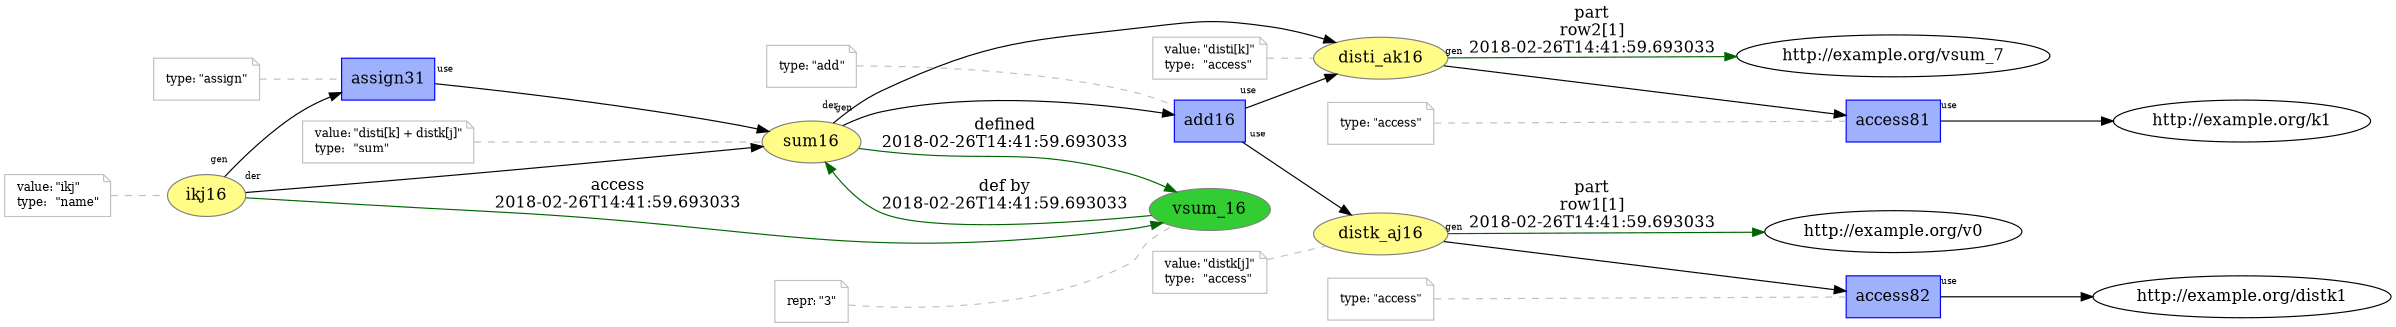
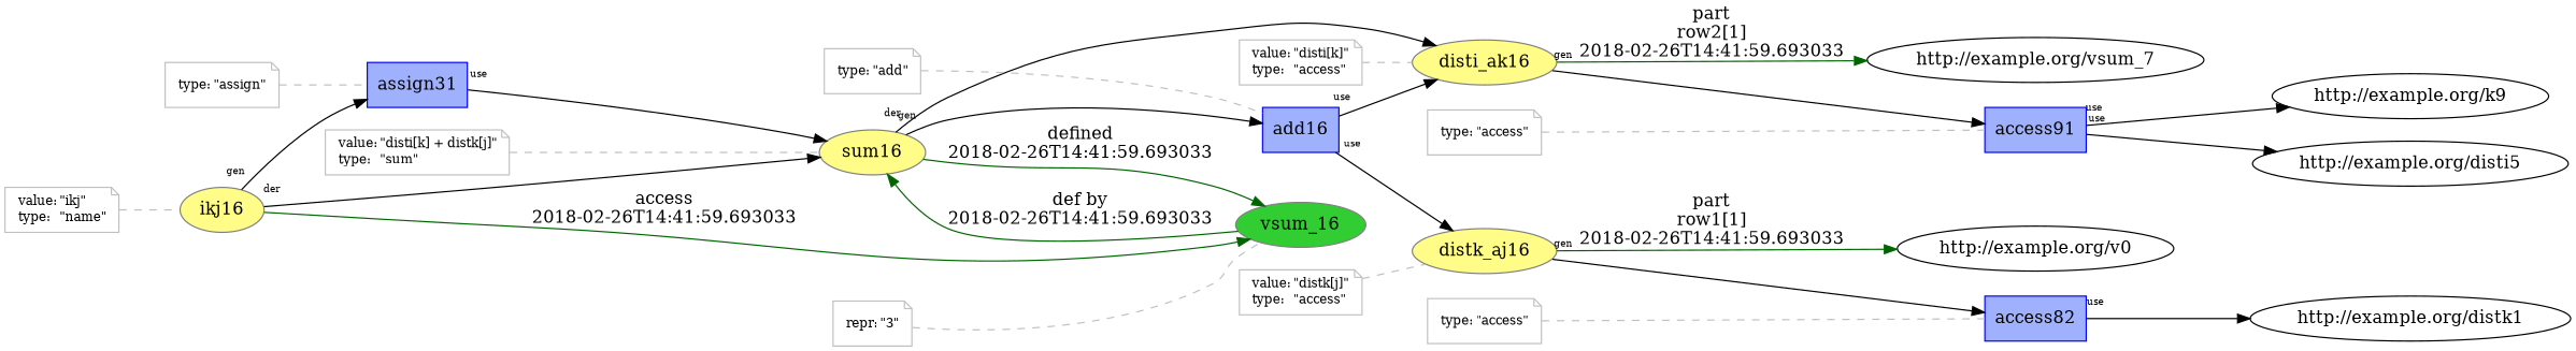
  digraph {
    rankdir=LR
    node [color=gray]
    edge [labelangle=60.0 labeldistance=1.5 labelfontsize=8 rotation=20]
    n1 [color="#808080" fillcolor="#FFFC87" label=disti_ak16 style=filled]
    "http://example.org/vsum_7" [color=""]
-   n3 [color="#0000FF" fillcolor="#9FB1FC" label=access81 shape=polygon sides=4 style=filled]
-   "http://example.org/k1" [color=""]
+   n3 [color="#0000FF" fillcolor="#9FB1FC" label=access91 shape=polygon sides=4 style=filled]
+   "http://example.org/disti5" [color=""]
+   "http://example.org/k1" [label="http://example.org/k9" color=""]
    n6 [fontcolor=black fontsize=10 label=<<TABLE cellpadding="0" border="0"> 	<TR> 	    <TD align="left">value:</TD> 	    <TD align="left">&quot;disti[k]&quot;</TD> 	</TR> 	<TR> 	    <TD align="left">type:</TD> 	    <TD align="left">&quot;access&quot;</TD> 	</TR> </TABLE>> shape=note]
    n7 [fontcolor=black fontsize=10 label=<<TABLE cellpadding="0" border="0"> 	<TR> 	    <TD align="left">type:</TD> 	    <TD align="left">&quot;access&quot;</TD> 	</TR> </TABLE>> shape=note]
    n8 [color="#808080" fillcolor="#FFFC87" label=distk_aj16 style=filled]
    "http://example.org/v0" [color=""]
    n10 [color="#0000FF" fillcolor="#9FB1FC" label=access82 shape=polygon sides=4 style=filled]
    "http://example.org/distk1" [color=""]
    n12 [fontcolor=black fontsize=10 label=<<TABLE cellpadding="0" border="0"> 	<TR> 	    <TD align="left">value:</TD> 	    <TD align="left">&quot;distk[j]&quot;</TD> 	</TR> 	<TR> 	    <TD align="left">type:</TD> 	    <TD align="left">&quot;access&quot;</TD> 	</TR> </TABLE>> shape=note]
    n13 [fontcolor=black fontsize=10 label=<<TABLE cellpadding="0" border="0"> 	<TR> 	    <TD align="left">type:</TD> 	    <TD align="left">&quot;access&quot;</TD> 	</TR> </TABLE>> shape=note]
    n14 [color="#808080" fillcolor="#FFFC87" label=sum16 style=filled]
    n15 [color="#808080" fillcolor="#32CD32" label=vsum_16 style=filled]
    n16 [color="#0000FF" fillcolor="#9FB1FC" label=add16 shape=polygon sides=4 style=filled]
    n17 [fontcolor=black fontsize=10 label=<<TABLE cellpadding="0" border="0"> 	<TR> 	    <TD align="left">value:</TD> 	    <TD align="left">&quot;disti[k] + distk[j]&quot;</TD> 	</TR> 	<TR> 	    <TD align="left">type:</TD> 	    <TD align="left">&quot;sum&quot;</TD> 	</TR> </TABLE>> shape=note]
    n18 [fontcolor=black fontsize=10 label=<<TABLE cellpadding="0" border="0"> 	<TR> 	    <TD align="left">repr:</TD> 	    <TD align="left">&quot;3&quot;</TD> 	</TR> </TABLE>> shape=note]
    n19 [fontcolor=black fontsize=10 label=<<TABLE cellpadding="0" border="0"> 	<TR> 	    <TD align="left">type:</TD> 	    <TD align="left">&quot;add&quot;</TD> 	</TR> </TABLE>> shape=note]
    n20 [color="#808080" fillcolor="#FFFC87" label=ikj16 style=filled]
    n21 [color="#0000FF" fillcolor="#9FB1FC" label=assign31 shape=polygon sides=4 style=filled]
    n22 [fontcolor=black fontsize=10 label=<<TABLE cellpadding="0" border="0"> 	<TR> 	    <TD align="left">value:</TD> 	    <TD align="left">&quot;ikj&quot;</TD> 	</TR> 	<TR> 	    <TD align="left">type:</TD> 	    <TD align="left">&quot;name&quot;</TD> 	</TR> </TABLE>> shape=note]
    n23 [fontcolor=black fontsize=10 label=<<TABLE cellpadding="0" border="0"> 	<TR> 	    <TD align="left">type:</TD> 	    <TD align="left">&quot;assign&quot;</TD> 	</TR> </TABLE>> shape=note]
    n1 -> "http://example.org/vsum_7" [color=darkgreen label="part\nrow2[1]\n2018-02-26T14:41:59.693033"]
    n1 -> n3 [taillabel=gen]
+   n3 -> "http://example.org/disti5" [taillabel=use]
    n3 -> "http://example.org/k1" [taillabel=use]
    n6 -> n1 [arrowhead=none color=gray style=dashed labelangle="" labeldistance="" labelfontsize="" rotation=""]
    n7 -> n3 [arrowhead=none color=gray style=dashed labelangle="" labeldistance="" labelfontsize="" rotation=""]
    n8 -> "http://example.org/v0" [color=darkgreen label="part\nrow1[1]\n2018-02-26T14:41:59.693033"]
    n8 -> n10 [taillabel=gen]
    n10 -> "http://example.org/distk1" [taillabel=use]
    n12 -> n8 [arrowhead=none color=gray style=dashed labelangle="" labeldistance="" labelfontsize="" rotation=""]
    n13 -> n10 [arrowhead=none color=gray style=dashed labelangle="" labeldistance="" labelfontsize="" rotation=""]
    n14 -> n1 [taillabel=der]
    n14 -> n15 [color=darkgreen label="defined\n2018-02-26T14:41:59.693033"]
    n14 -> n16 [taillabel=gen]
    n15 -> n14 [color=darkgreen label="def by\n2018-02-26T14:41:59.693033"]
    n16 -> n1 [taillabel=use]
    n16 -> n8 [taillabel=use]
    n17 -> n14 [arrowhead=none color=gray style=dashed labelangle="" labeldistance="" labelfontsize="" rotation=""]
    n18 -> n15 [arrowhead=none color=gray style=dashed labelangle="" labeldistance="" labelfontsize="" rotation=""]
    n19 -> n16 [arrowhead=none color=gray style=dashed labelangle="" labeldistance="" labelfontsize="" rotation=""]
    n20 -> n14 [taillabel=der]
    n20 -> n15 [color=darkgreen label="access\n2018-02-26T14:41:59.693033"]
    n20 -> n21 [taillabel=gen]
    n21 -> n14 [taillabel=use]
    n22 -> n20 [arrowhead=none color=gray style=dashed labelangle="" labeldistance="" labelfontsize="" rotation=""]
    n23 -> n21 [arrowhead=none color=gray style=dashed labelangle="" labeldistance="" labelfontsize="" rotation=""]
  }
